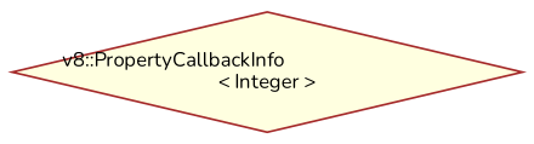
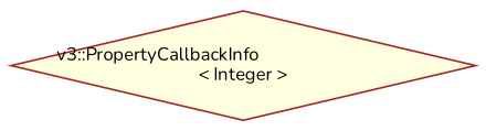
  digraph {
    rankdir=LR
    fontname=Nunito
-   n1 [color=brown fillcolor=lightyellow fontname=Nunito fontsize=10 height=0.2 label="v8::PropertyCallbackInfo\l\< Integer \>" shape=diamond style=filled width=0.4]
+   n1 [color=brown fillcolor=lightyellow fontname=Nunito fontsize=10 height=0.2 label="v3::PropertyCallbackInfo\l\< Integer \>" shape=diamond style=filled width=0.4]
  }
